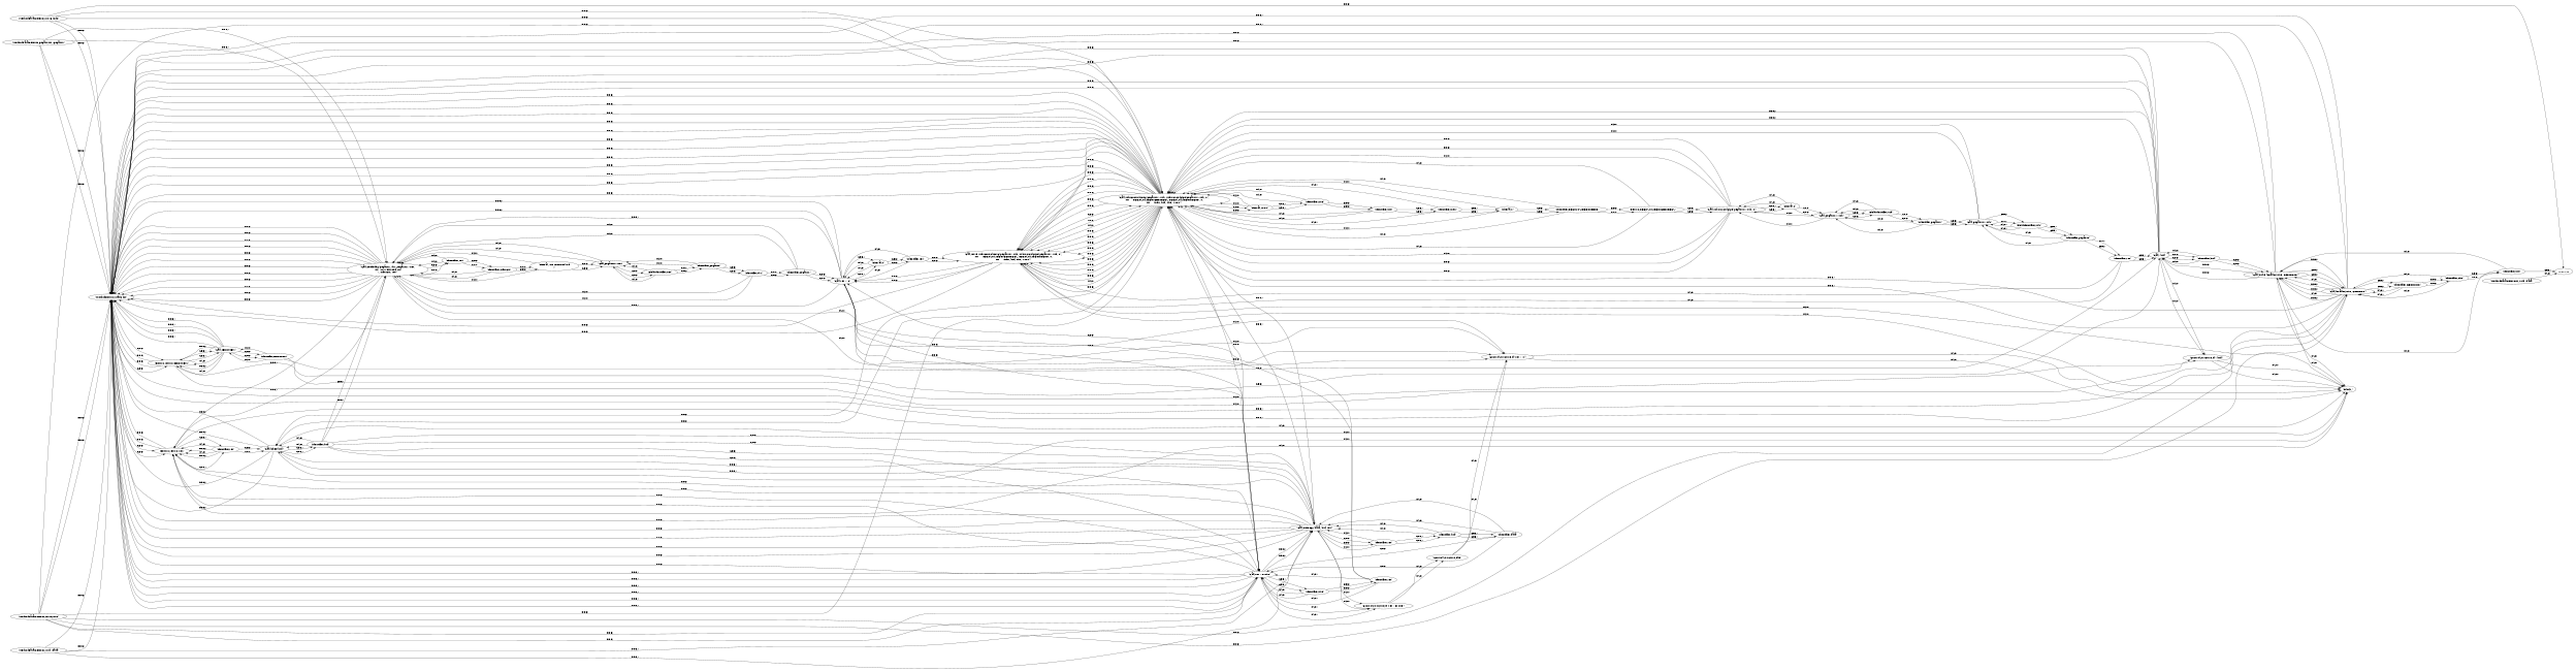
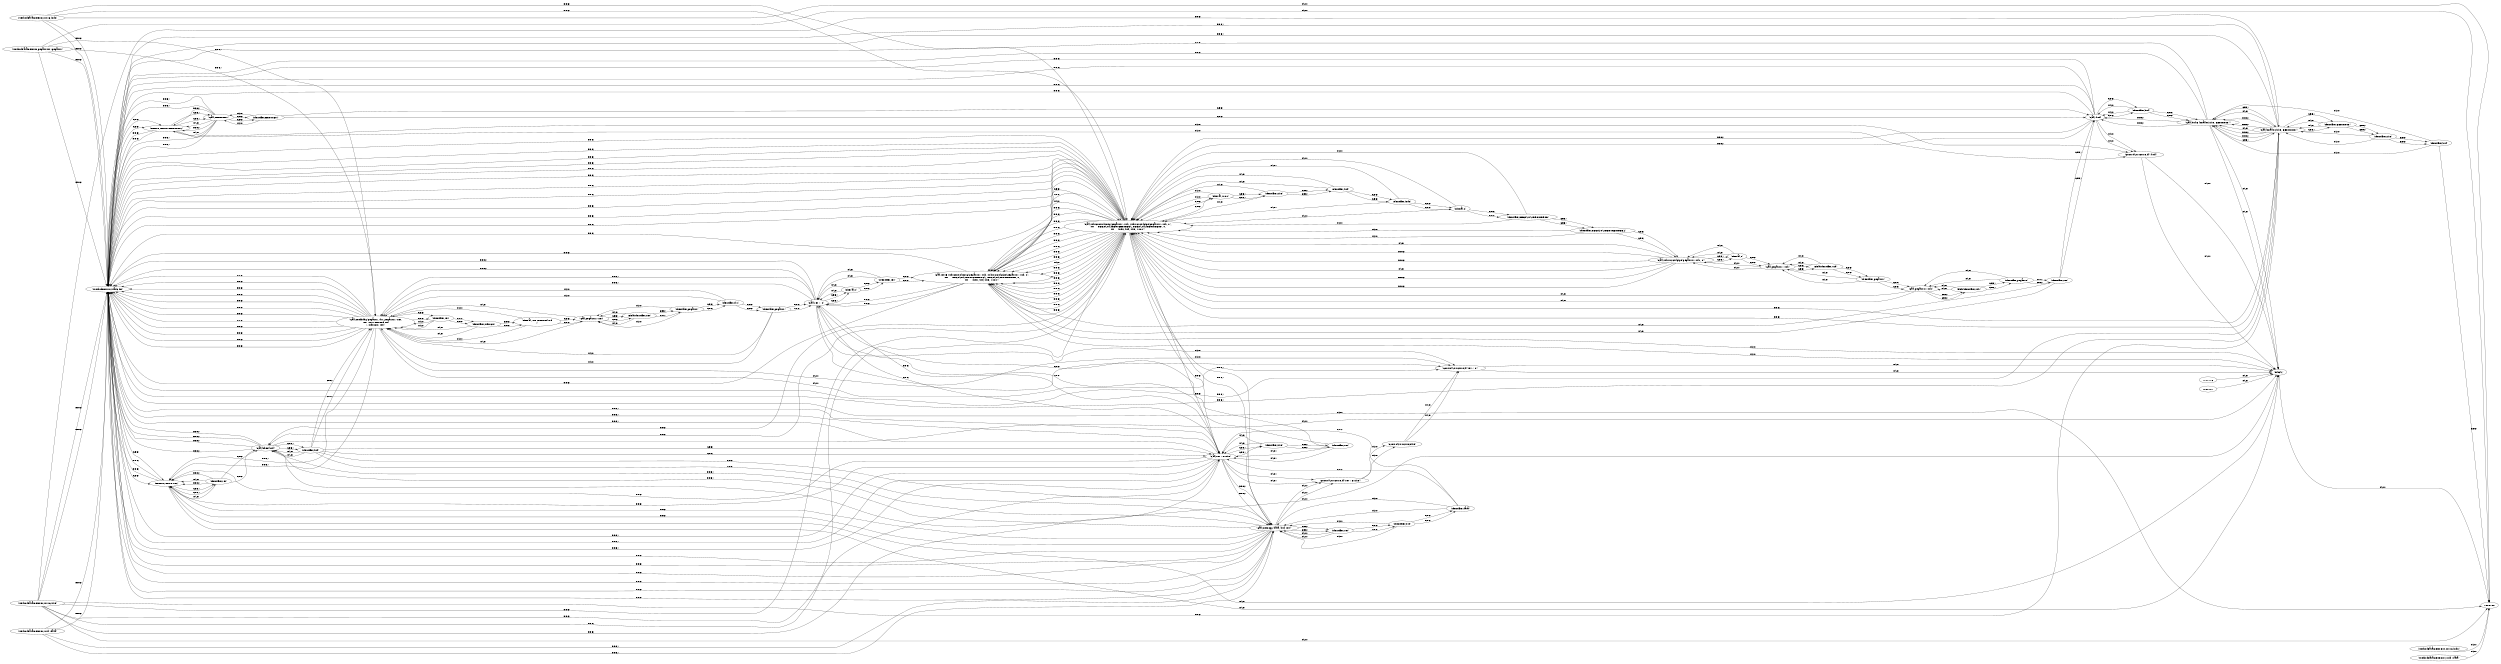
  digraph {
    rankdir=LR
    n1 [label="(MethodReturn,static int)"]
    n2 [label="(Return,return ret;)"]
    n3 [label="(Return,return -ENOMEM;)"]
    1000100
    n5 [label="(Block,)"]
    n6 [label="(Identifier,ret)"]
    n7 [label="(ControlStructure,if (!buf))"]
    n8 [label="(Call,-ENOMEM)"]
    n9 [label="(MethodParameterIn,pegasus_t *pegasus)"]
    n10 [label="(Call,netif_dbg(pegasus, drv, pegasus->net,\n \t\t\t  \"%s returned %d\n\", __func__, ret))"]
    n11 [label="(ControlStructure,if (ret < 0))"]
    n12 [label="(Identifier,ret)"]
    n13 [label="(MethodParameterIn,__u16 indx)"]
    n14 [label="(Call,usb_control_msg(pegasus->usb, usb_rcvctrlpipe(pegasus->usb, 0),\n \t\t\t      PEGASUS_REQ_GET_REGS, PEGASUS_REQT_READ, 0,\n\t\t\t      indx, buf, size, 1000))"]
    n15 [label="(Call,ret <= size)"]
    n16 [label="(Call,memcpy(data, buf, ret))"]
    n17 [label="(Call,ret = usb_control_msg(pegasus->usb, usb_rcvctrlpipe(pegasus->usb, 0),\n \t\t\t      PEGASUS_REQ_GET_REGS, PEGASUS_REQT_READ, 0,\n\t\t\t      indx, buf, size, 1000))"]
    n18 [label="(Literal,1000)"]
    n19 [label="(Call,kfree(buf))"]
+   n20 [label="(MethodParameterOut,__u16 indx)"]
    n21 [label="(MethodParameterIn,__u16 size)"]
-   n22 [label="(Call,kmalloc(size, GFP_REQ))"]
+   n22 [label="(Call,kmalloc(size, GFP_NOIO))"]
    n23 [label="(Identifier,size)"]
    n24 [label="(ControlStructure,if (ret <= size))"]
    n25 [label="(Call,buf = kmalloc(size, GFP_NOIO))"]
    n26 [label="(Identifier,GFP_NOIO)"]
    n27 [label="(MethodParameterIn,void *data)"]
    n28 [label="(Identifier,ret)"]
    n29 [label="(MethodParameterOut,void *data)"]
    n30 [label="(Call,ret < 0)"]
    n31 [label="(Literal,0)"]
    n32 [label="(Identifier,ret)"]
    n33 [label="(Call,!buf)"]
    n34 [label="(Identifier,buf)"]
    n35 [label="(Call,pegasus->usb)"]
    n36 [label="(FieldIdentifier,usb)"]
    n37 [label="(Identifier,pegasus)"]
    n38 [label="(Call,usb_rcvctrlpipe(pegasus->usb, 0))"]
    n39 [label="(Literal,0)"]
    n40 [label="(Call,pegasus->usb)"]
    n41 [label="(FieldIdentifier,usb)"]
    n42 [label="(Identifier,pegasus)"]
    n43 [label="(Identifier,size)"]
    n44 [label="(Identifier,buf)"]
-   n45 [label="(Return,PEGASUS_REQ_GET_REGS)"]
+   n45 [label="(Identifier,PEGASUS_REQ_GET_REGS)"]
    n46 [label="(Identifier,PEGASUS_REQT_READ)"]
    n47 [label="(Literal,0)"]
    n48 [label="(Identifier,buf)"]
    n49 [label="(Identifier,indx)"]
    n50 [label="(Identifier,ret)"]
    n51 [label="(Identifier,pegasus)"]
    n52 [label="(Identifier,drv)"]
    n53 [label="(Call,pegasus->net)"]
    n54 [label="(FieldIdentifier,net)"]
    n55 [label="(Identifier,pegasus)"]
    n56 [label="(Identifier,__func__)"]
    n57 [label="(Literal,\"%s returned %d\n\")"]
    n58 [label="(ControlStructure,else)"]
    n59 [label="(Identifier,ret)"]
    n60 [label="(Identifier,buf)"]
    n61 [label="(Identifier,data)"]
    n62 [label="(Identifier,buf)"]
    n63 [label="(Identifier,size)"]
    n64 [label="(Identifier,ENOMEM)"]
+   1000106
+   1000107
    n1 -> n2 [label="CFG: "]
    n1 -> n2 [label="CFG: "]
    n1 -> n3 [label="CFG: "]
    n1 -> n3 [label="CFG: "]
+   n1 -> 1000100 [label="AST: "]
    n2 -> n1 [label="DDG: "]
    n2 -> n1 [label="DDG: "]
    n2 -> n5 [label="AST: "]
    n2 -> n5 [label="AST: "]
    n2 -> n6 [label="CFG: "]
    n2 -> n6 [label="CFG: "]
    n3 -> n1 [label="DDG: "]
    n3 -> n1 [label="DDG: "]
    n3 -> n7 [label="AST: "]
    n3 -> n7 [label="AST: "]
    n3 -> n8 [label="CFG: "]
    n3 -> n8 [label="CFG: "]
+   n5 -> 1000100 [label="AST: "]
    n6 -> n2 [label="AST: "]
    n6 -> n2 [label="DDG: "]
    n6 -> n2 [label="AST: "]
    n6 -> n2 [label="DDG: "]
    n6 -> n19 [label="CFG: "]
    n6 -> n19 [label="CFG: "]
    n7 -> n5 [label="AST: "]
    n7 -> n5 [label="AST: "]
    n8 -> n1 [label="DDG: "]
    n8 -> n1 [label="DDG: "]
    n8 -> n1 [label="DDG: "]
    n8 -> n1 [label="DDG: "]
    n8 -> n3 [label="AST: "]
    n8 -> n3 [label="DDG: "]
    n8 -> n3 [label="AST: "]
    n8 -> n3 [label="DDG: "]
    n8 -> n64 [label="CFG: "]
    n8 -> n64 [label="CFG: "]
    n9 -> n1 [label="DDG: "]
    n9 -> n1 [label="DDG: "]
+   n9 -> 1000100 [label="AST: "]
    n9 -> n10 [label="DDG: "]
    n9 -> n10 [label="DDG: "]
    n10 -> n1 [label="DDG: "]
    n10 -> n1 [label="DDG: "]
    n10 -> n1 [label="DDG: "]
    n10 -> n1 [label="DDG: "]
    n10 -> n1 [label="DDG: "]
    n10 -> n1 [label="DDG: "]
    n10 -> n1 [label="DDG: "]
    n10 -> n1 [label="DDG: "]
    n10 -> n1 [label="DDG: "]
    n10 -> n1 [label="DDG: "]
    n10 -> n1 [label="DDG: "]
    n10 -> n1 [label="DDG: "]
    n10 -> n2 [label="DDG: "]
    n10 -> n2 [label="DDG: "]
    n10 -> n11 [label="AST: "]
    n10 -> n11 [label="AST: "]
    n10 -> n12 [label="CFG: "]
    n10 -> n12 [label="CFG: "]
    n11 -> n5 [label="AST: "]
    n11 -> n5 [label="AST: "]
    n12 -> n10 [label="AST: "]
    n12 -> n10 [label="AST: "]
    n12 -> n56 [label="CFG: "]
    n12 -> n56 [label="CFG: "]
    n13 -> n1 [label="DDG: "]
    n13 -> n1 [label="DDG: "]
-   n13 -> 1000100 [label="DDG: "]
+   n13 -> 1000100 [label="AST: "]
    n13 -> n14 [label="DDG: "]
    n13 -> n14 [label="DDG: "]
    n14 -> n1 [label="DDG: "]
    n14 -> n1 [label="DDG: "]
    n14 -> n1 [label="DDG: "]
    n14 -> n1 [label="DDG: "]
    n14 -> n1 [label="DDG: "]
    n14 -> n1 [label="DDG: "]
    n14 -> n1 [label="DDG: "]
    n14 -> n1 [label="DDG: "]
    n14 -> n1 [label="DDG: "]
    n14 -> n1 [label="DDG: "]
    n14 -> n1 [label="DDG: "]
    n14 -> n1 [label="DDG: "]
    n14 -> n15 [label="DDG: "]
    n14 -> n15 [label="DDG: "]
    n14 -> n16 [label="DDG: "]
    n14 -> n16 [label="DDG: "]
    n14 -> n17 [label="AST: "]
    n14 -> n17 [label="DDG: "]
    n14 -> n17 [label="DDG: "]
    n14 -> n17 [label="DDG: "]
    n14 -> n17 [label="DDG: "]
    n14 -> n17 [label="DDG: "]
    n14 -> n17 [label="DDG: "]
    n14 -> n17 [label="DDG: "]
    n14 -> n17 [label="DDG: "]
    n14 -> n17 [label="DDG: "]
    n14 -> n17 [label="AST: "]
    n14 -> n17 [label="DDG: "]
    n14 -> n17 [label="DDG: "]
    n14 -> n17 [label="DDG: "]
    n14 -> n17 [label="DDG: "]
    n14 -> n17 [label="DDG: "]
    n14 -> n17 [label="DDG: "]
    n14 -> n17 [label="DDG: "]
    n14 -> n17 [label="DDG: "]
    n14 -> n17 [label="DDG: "]
    n14 -> n18 [label="CFG: "]
    n14 -> n18 [label="CFG: "]
    n14 -> n19 [label="DDG: "]
    n14 -> n19 [label="DDG: "]
    n15 -> n1 [label="DDG: "]
    n15 -> n1 [label="DDG: "]
    n15 -> n1 [label="DDG: "]
    n15 -> n1 [label="DDG: "]
    n15 -> n1 [label="DDG: "]
    n15 -> n1 [label="DDG: "]
    n15 -> n2 [label="DDG: "]
    n15 -> n2 [label="DDG: "]
    n15 -> n16 [label="DDG: "]
    n15 -> n16 [label="DDG: "]
    n15 -> n23 [label="CFG: "]
    n15 -> n23 [label="CFG: "]
    n15 -> n24 [label="AST: "]
    n15 -> n24 [label="AST: "]
    n16 -> n1 [label="DDG: "]
    n16 -> n1 [label="DDG: "]
    n16 -> n1 [label="DDG: "]
    n16 -> n1 [label="DDG: "]
    n16 -> n1 [label="DDG: "]
    n16 -> n1 [label="DDG: "]
    n16 -> n2 [label="DDG: "]
    n16 -> n2 [label="DDG: "]
    n16 -> n19 [label="DDG: "]
    n16 -> n19 [label="DDG: "]
    n16 -> n24 [label="AST: "]
    n16 -> n24 [label="AST: "]
    n16 -> n28 [label="CFG: "]
    n16 -> n28 [label="CFG: "]
    n17 -> n1 [label="DDG: "]
    n17 -> n1 [label="DDG: "]
    n17 -> n5 [label="AST: "]
    n17 -> n5 [label="AST: "]
    n17 -> n14 [label="CFG: "]
    n17 -> n14 [label="CFG: "]
    n17 -> n30 [label="DDG: "]
    n17 -> n30 [label="DDG: "]
    n18 -> n14 [label="AST: "]
    n18 -> n14 [label="AST: "]
    n18 -> n43 [label="CFG: "]
    n18 -> n43 [label="CFG: "]
    n19 -> n1 [label="DDG: "]
    n19 -> n1 [label="DDG: "]
    n19 -> n1 [label="DDG: "]
    n19 -> n1 [label="DDG: "]
    n19 -> n5 [label="AST: "]
    n19 -> n5 [label="AST: "]
    n19 -> n44 [label="CFG: "]
    n19 -> n44 [label="CFG: "]
+   n20 -> 1000100 [label="AST: "]
    n21 -> n1 [label="DDG: "]
    n21 -> n1 [label="DDG: "]
+   n21 -> 1000100 [label="AST: "]
    n21 -> n14 [label="DDG: "]
    n21 -> n14 [label="DDG: "]
    n21 -> n15 [label="DDG: "]
    n21 -> n15 [label="DDG: "]
    n21 -> n22 [label="DDG: "]
    n21 -> n22 [label="DDG: "]
    n22 -> n1 [label="DDG: "]
    n22 -> n1 [label="DDG: "]
    n22 -> n1 [label="DDG: "]
    n22 -> n1 [label="DDG: "]
    n22 -> n14 [label="DDG: "]
    n22 -> n14 [label="DDG: "]
    n22 -> n25 [label="AST: "]
    n22 -> n25 [label="DDG: "]
    n22 -> n25 [label="DDG: "]
    n22 -> n25 [label="AST: "]
    n22 -> n25 [label="DDG: "]
    n22 -> n25 [label="DDG: "]
    n22 -> n26 [label="CFG: "]
    n22 -> n26 [label="CFG: "]
    n23 -> n15 [label="AST: "]
    n23 -> n15 [label="AST: "]
    n23 -> n59 [label="CFG: "]
    n23 -> n59 [label="CFG: "]
    n24 -> n58 [label="AST: "]
    n24 -> n58 [label="AST: "]
    n25 -> n1 [label="DDG: "]
    n25 -> n1 [label="DDG: "]
    n25 -> n5 [label="AST: "]
    n25 -> n5 [label="AST: "]
    n25 -> n22 [label="CFG: "]
    n25 -> n22 [label="CFG: "]
    n25 -> n33 [label="DDG: "]
    n25 -> n33 [label="DDG: "]
    n26 -> n22 [label="AST: "]
    n26 -> n22 [label="AST: "]
    n26 -> n63 [label="CFG: "]
    n26 -> n63 [label="CFG: "]
    n27 -> n1 [label="DDG: "]
    n27 -> n1 [label="DDG: "]
    n27 -> n16 [label="DDG: "]
    n27 -> n16 [label="DDG: "]
    n28 -> n16 [label="AST: "]
    n28 -> n16 [label="AST: "]
    n28 -> n60 [label="CFG: "]
    n28 -> n60 [label="CFG: "]
    n29 -> 1000100 [label="AST: "]
    n30 -> n1 [label="DDG: "]
    n30 -> n1 [label="DDG: "]
    n30 -> n10 [label="DDG: "]
    n30 -> n10 [label="DDG: "]
    n30 -> n11 [label="AST: "]
    n30 -> n11 [label="AST: "]
    n30 -> n15 [label="DDG: "]
    n30 -> n15 [label="DDG: "]
    n30 -> n31 [label="CFG: "]
    n30 -> n31 [label="CFG: "]
    n31 -> n30 [label="AST: "]
    n31 -> n30 [label="AST: "]
    n31 -> n50 [label="CFG: "]
    n31 -> n50 [label="CFG: "]
    n32 -> n17 [label="AST: "]
    n32 -> n17 [label="AST: "]
    n32 -> n33 [label="CFG: "]
    n32 -> n33 [label="CFG: "]
    n33 -> n1 [label="DDG: "]
    n33 -> n1 [label="DDG: "]
    n33 -> n1 [label="DDG: "]
    n33 -> n1 [label="DDG: "]
    n33 -> n7 [label="AST: "]
    n33 -> n7 [label="AST: "]
    n33 -> n14 [label="DDG: "]
    n33 -> n14 [label="DDG: "]
    n33 -> n34 [label="CFG: "]
    n33 -> n34 [label="CFG: "]
    n34 -> n25 [label="CFG: "]
    n34 -> n25 [label="CFG: "]
    n34 -> n33 [label="AST: "]
    n34 -> n33 [label="AST: "]
    n35 -> n14 [label="AST: "]
    n35 -> n14 [label="AST: "]
    n35 -> n36 [label="CFG: "]
    n35 -> n36 [label="CFG: "]
    n36 -> n35 [label="AST: "]
    n36 -> n35 [label="AST: "]
    n36 -> n37 [label="CFG: "]
    n36 -> n37 [label="CFG: "]
    n37 -> n32 [label="CFG: "]
    n37 -> n32 [label="CFG: "]
    n37 -> n35 [label="AST: "]
    n37 -> n35 [label="AST: "]
    n38 -> n14 [label="AST: "]
    n38 -> n14 [label="DDG: "]
    n38 -> n14 [label="DDG: "]
    n38 -> n14 [label="AST: "]
    n38 -> n14 [label="DDG: "]
    n38 -> n14 [label="DDG: "]
    n38 -> n39 [label="CFG: "]
    n38 -> n39 [label="CFG: "]
    n39 -> n38 [label="AST: "]
    n39 -> n38 [label="AST: "]
    n39 -> n40 [label="CFG: "]
    n39 -> n40 [label="CFG: "]
    n40 -> n38 [label="AST: "]
    n40 -> n38 [label="AST: "]
    n40 -> n41 [label="CFG: "]
    n40 -> n41 [label="CFG: "]
    n41 -> n40 [label="AST: "]
    n41 -> n40 [label="AST: "]
    n41 -> n42 [label="CFG: "]
    n41 -> n42 [label="CFG: "]
    n42 -> n35 [label="CFG: "]
    n42 -> n35 [label="CFG: "]
    n42 -> n40 [label="AST: "]
    n42 -> n40 [label="AST: "]
    n43 -> n14 [label="AST: "]
    n43 -> n14 [label="AST: "]
    n43 -> n48 [label="CFG: "]
    n43 -> n48 [label="CFG: "]
    n44 -> n10 [label="CFG: "]
    n44 -> n10 [label="CFG: "]
    n44 -> n15 [label="CFG: "]
    n44 -> n15 [label="CFG: "]
    n44 -> n16 [label="CFG: "]
    n44 -> n16 [label="CFG: "]
    n44 -> n19 [label="AST: "]
    n44 -> n19 [label="AST: "]
    n45 -> n14 [label="AST: "]
    n45 -> n14 [label="AST: "]
    n45 -> n38 [label="CFG: "]
    n45 -> n38 [label="CFG: "]
    n46 -> n14 [label="AST: "]
    n46 -> n14 [label="AST: "]
    n46 -> n45 [label="CFG: "]
    n46 -> n45 [label="CFG: "]
    n47 -> n14 [label="AST: "]
    n47 -> n14 [label="AST: "]
    n47 -> n46 [label="CFG: "]
    n47 -> n46 [label="CFG: "]
    n48 -> n14 [label="AST: "]
    n48 -> n14 [label="AST: "]
    n48 -> n49 [label="CFG: "]
    n48 -> n49 [label="CFG: "]
    n49 -> n14 [label="AST: "]
    n49 -> n14 [label="AST: "]
    n49 -> n47 [label="CFG: "]
    n49 -> n47 [label="CFG: "]
    n50 -> n17 [label="CFG: "]
    n50 -> n17 [label="CFG: "]
    n50 -> n30 [label="AST: "]
    n50 -> n30 [label="AST: "]
    n51 -> n10 [label="AST: "]
    n51 -> n10 [label="AST: "]
    n51 -> n30 [label="CFG: "]
    n51 -> n30 [label="CFG: "]
    n52 -> n10 [label="AST: "]
    n52 -> n10 [label="AST: "]
    n52 -> n51 [label="CFG: "]
    n52 -> n51 [label="CFG: "]
    n53 -> n10 [label="AST: "]
    n53 -> n10 [label="AST: "]
    n53 -> n54 [label="CFG: "]
    n53 -> n54 [label="CFG: "]
    n54 -> n53 [label="AST: "]
    n54 -> n53 [label="AST: "]
    n54 -> n55 [label="CFG: "]
    n54 -> n55 [label="CFG: "]
    n55 -> n52 [label="CFG: "]
    n55 -> n52 [label="CFG: "]
    n55 -> n53 [label="AST: "]
    n55 -> n53 [label="AST: "]
    n56 -> n10 [label="AST: "]
    n56 -> n10 [label="AST: "]
    n56 -> n57 [label="CFG: "]
    n56 -> n57 [label="CFG: "]
    n57 -> n10 [label="AST: "]
    n57 -> n10 [label="AST: "]
    n57 -> n53 [label="CFG: "]
    n57 -> n53 [label="CFG: "]
    n58 -> n11 [label="AST: "]
    n58 -> n11 [label="AST: "]
    n59 -> n15 [label="AST: "]
    n59 -> n15 [label="AST: "]
    n59 -> n30 [label="CFG: "]
    n59 -> n30 [label="CFG: "]
    n60 -> n16 [label="AST: "]
    n60 -> n16 [label="AST: "]
    n60 -> n61 [label="CFG: "]
    n60 -> n61 [label="CFG: "]
    n61 -> n15 [label="CFG: "]
    n61 -> n15 [label="CFG: "]
    n61 -> n16 [label="AST: "]
    n61 -> n16 [label="AST: "]
    n62 -> 1000100 [label="CFG: "]
    n62 -> n25 [label="AST: "]
    n62 -> n25 [label="AST: "]
    n63 -> n22 [label="AST: "]
    n63 -> n22 [label="AST: "]
    n63 -> n62 [label="CFG: "]
    n63 -> n62 [label="CFG: "]
    n64 -> n8 [label="AST: "]
    n64 -> n8 [label="AST: "]
    n64 -> n33 [label="CFG: "]
    n64 -> n33 [label="CFG: "]
+   1000106 -> n5 [label="AST: "]
+   1000107 -> n5 [label="AST: "]
  }
